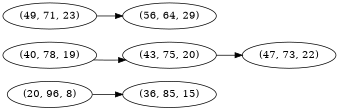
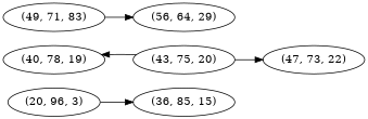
  digraph {
    rankdir=LR
-   "(20, 96, 8)"
+   "(20, 96, 8)" [label="(20, 96, 3)"]
    "(36, 85, 15)"
    "(40, 78, 19)"
    "(43, 75, 20)"
    "(47, 73, 22)"
-   "(49, 71, 23)"
+   "(49, 71, 23)" [label="(49, 71, 83)"]
    "(56, 64, 29)"
    "(20, 96, 8)" -> "(36, 85, 15)"
-   "(40, 78, 19)" -> "(43, 75, 20)"
+   "(43, 75, 20)" -> "(40, 78, 19)"
    "(43, 75, 20)" -> "(47, 73, 22)"
    "(49, 71, 23)" -> "(56, 64, 29)"
  }
